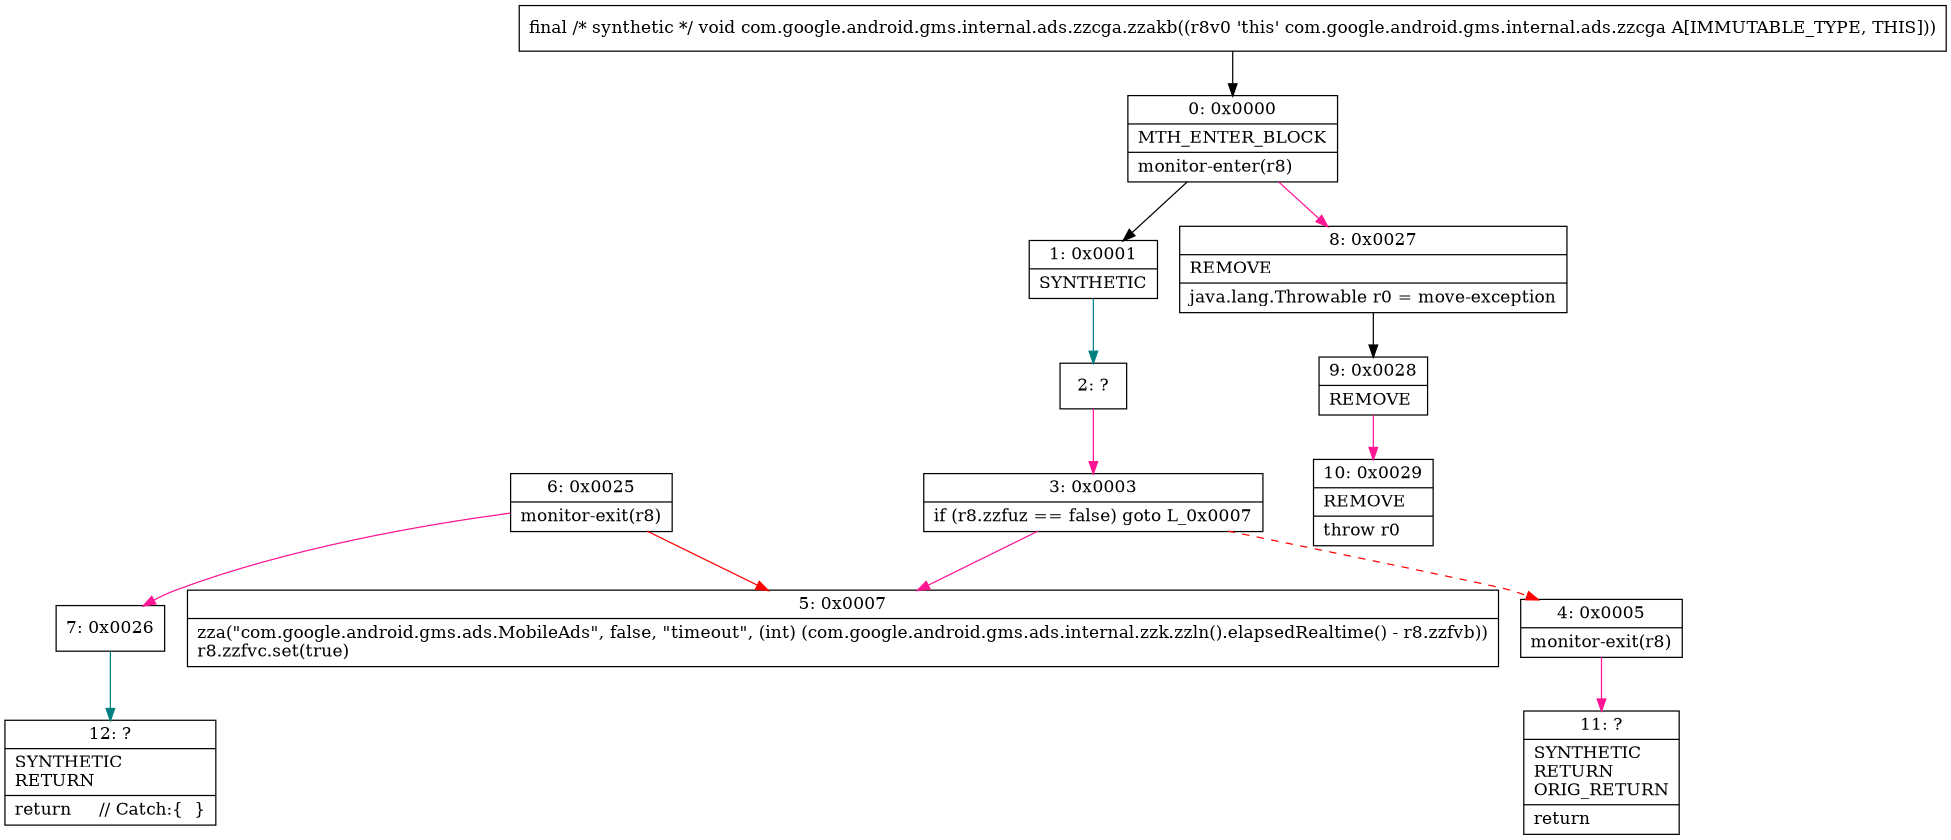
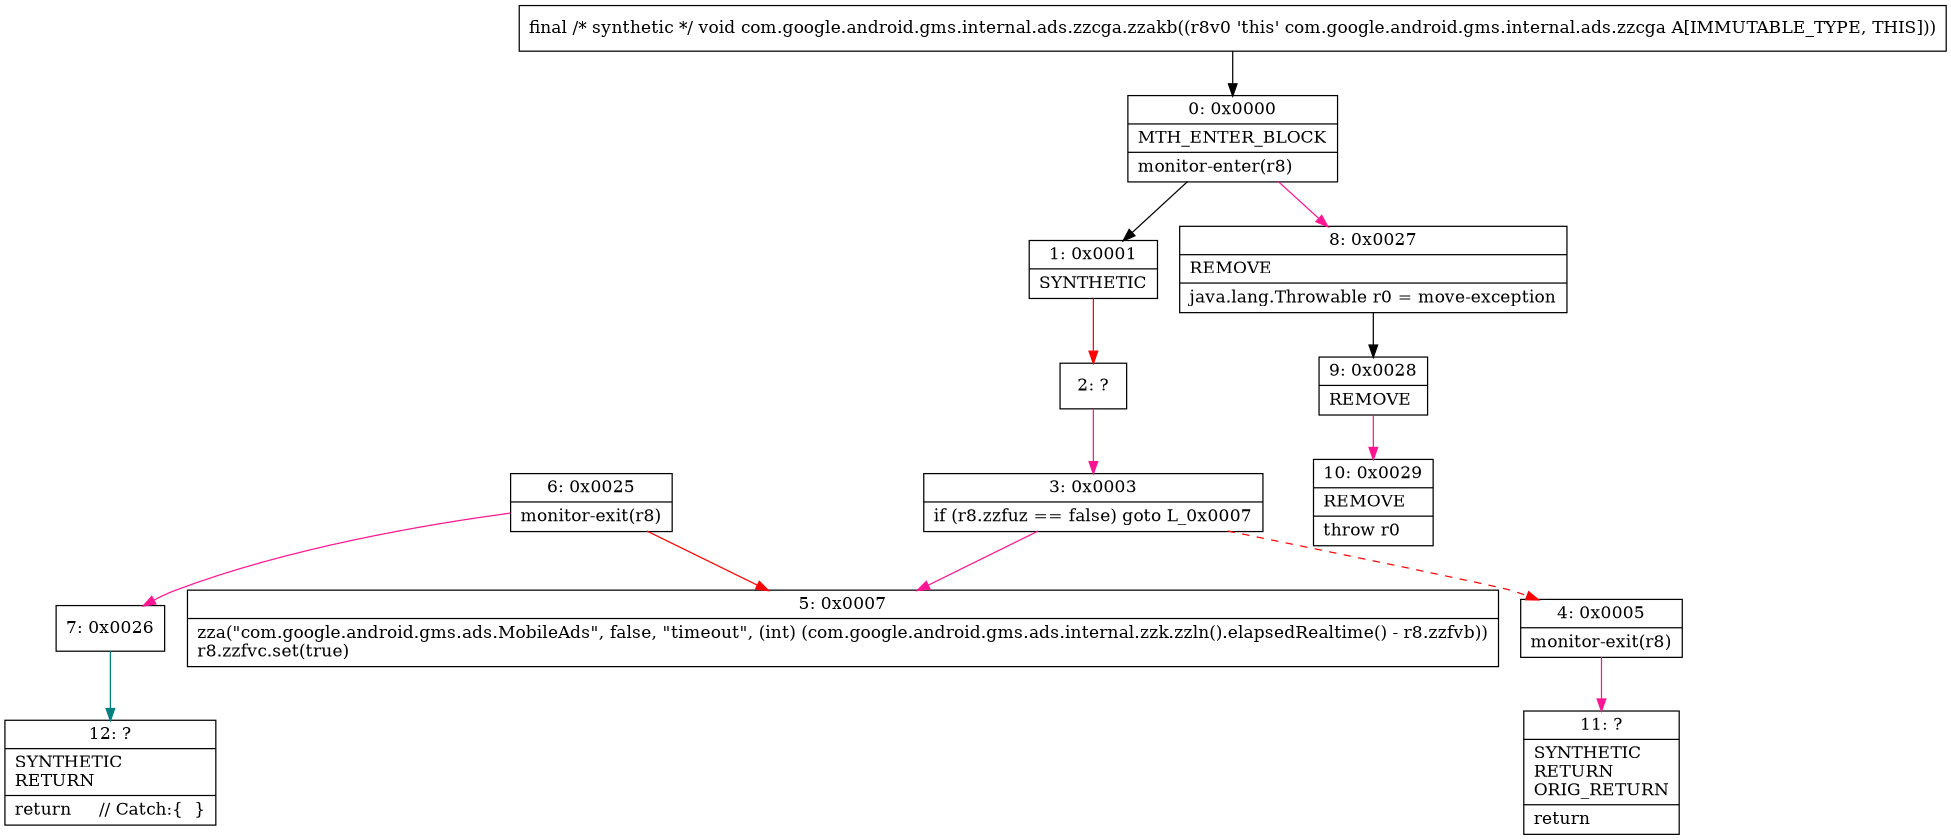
  digraph {
    node [shape=record]
    edge [color=deeppink]
    n1 [label="{0\:\ 0x0000|MTH_ENTER_BLOCK\l|monitor\-enter(r8)\l}"]
    n2 [label="{1\:\ 0x0001|SYNTHETIC\l}"]
    n3 [label="{8\:\ 0x0027|REMOVE\l|java.lang.Throwable r0 = move\-exception\l}"]
    n4 [label="{2\:\ ?}"]
    n5 [label="{3\:\ 0x0003|if (r8.zzfuz == false) goto L_0x0007\l}"]
    n6 [label="{9\:\ 0x0028|REMOVE\l}"]
    n7 [label="{4\:\ 0x0005|monitor\-exit(r8)\l}"]
    n8 [label="{5\:\ 0x0007|zza(\"com.google.android.gms.ads.MobileAds\", false, \"timeout\", (int) (com.google.android.gms.ads.internal.zzk.zzln().elapsedRealtime() \- r8.zzfvb))\lr8.zzfvc.set(true)\l}"]
    n9 [label="{11\:\ ?|SYNTHETIC\lRETURN\lORIG_RETURN\l|return\l}"]
    n10 [label="{6\:\ 0x0025|monitor\-exit(r8)\l}"]
    n11 [label="{7\:\ 0x0026}"]
    n12 [label="{12\:\ ?|SYNTHETIC\lRETURN\l|return     \/\/ Catch:\{  \}\l}"]
    n13 [label="{10\:\ 0x0029|REMOVE\l|throw r0\l}"]
    n14 [label="{final \/* synthetic *\/ void com.google.android.gms.internal.ads.zzcga.zzakb((r8v0 'this' com.google.android.gms.internal.ads.zzcga A[IMMUTABLE_TYPE, THIS])) }"]
    n1 -> n2 [color=black]
    n1 -> n3
-   n2 -> n4 [color=teal]
+   n2 -> n4 [color=red]
    n3 -> n6 [color=black]
    n4 -> n5
    n5 -> n7 [color=red style=dashed]
    n5 -> n8
    n6 -> n13
    n7 -> n9
    n10 -> n8 [color=red]
    n10 -> n11
    n11 -> n12 [color=teal]
    n14 -> n1 [color=black]
  }
